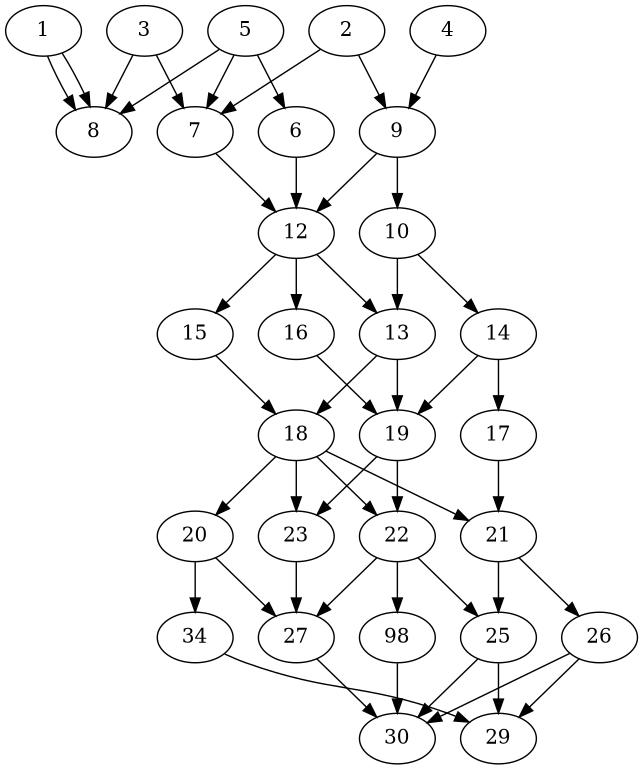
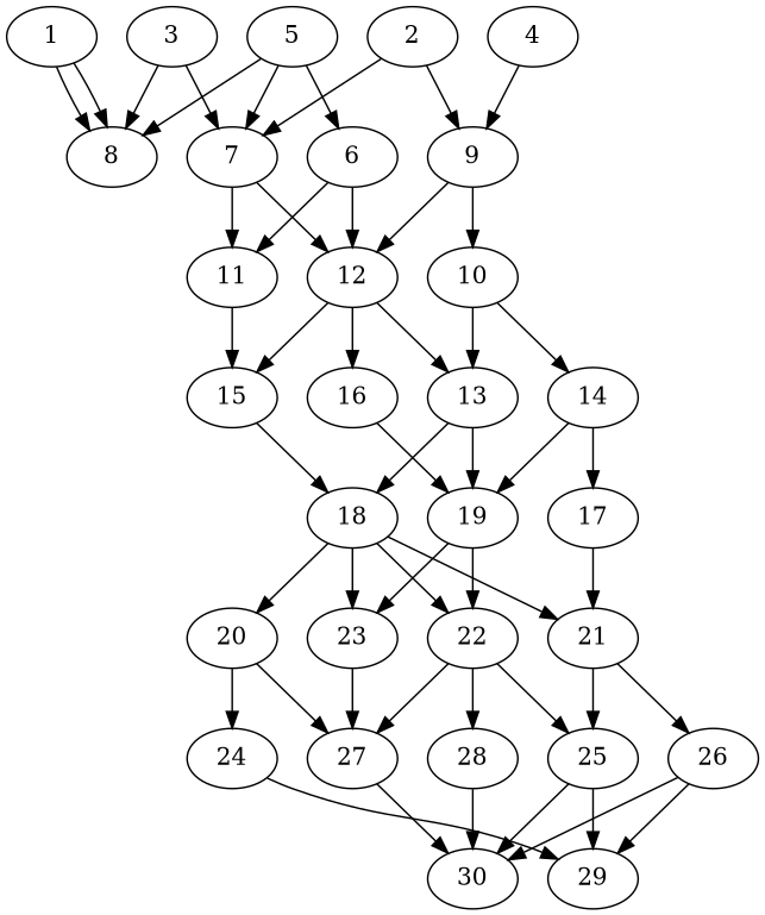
  digraph {
    node [alpha=0.03]
    1 [expect_size=26783744]
    8 [expect_size=40692736]
    7 [alpha=0.06 expect_size=14483456]
+   11 [alpha=0.12 expect_size=39288832]
    12 [alpha=0.00 expect_size=46112768]
    15 [alpha=0.06 expect_size=28220416]
    13 [alpha=0.00 expect_size=6779904]
    16 [alpha=0.14 expect_size=26622976]
    2 [expect_size=18649088]
    9 [alpha=0.10 expect_size=51776512]
    10 [alpha=0.06 expect_size=11556864]
    14 [alpha=0.16 expect_size=31463424]
    3 [alpha=0.10 expect_size=36557824]
    4 [alpha=0.19 expect_size=22164480]
    5 [alpha=0.19 expect_size=46068736]
    6 [alpha=0.14 expect_size=24075264]
    18 [alpha=0.02 expect_size=27813888]
    19 [alpha=0.20 expect_size=33908736]
    17 [alpha=0.06 expect_size=12814336]
    21 [alpha=0.12 expect_size=24065024]
    20 [alpha=0.01 expect_size=9342976]
    22 [alpha=0.08 expect_size=5793792]
    23 [alpha=0.18 expect_size=6032384]
    25 [alpha=0.09 expect_size=44708864]
    26 [alpha=0.11 expect_size=11851776]
-   24 [alpha=0.15 expect_size=6833152 label=34]
+   24 [alpha=0.15 expect_size=6833152]
    27 [alpha=0.17 expect_size=45504512]
-   28 [alpha=0.19 expect_size=12677120 label=98]
+   28 [alpha=0.19 expect_size=12677120]
    29 [alpha=0.19 expect_size=16733184]
    30 [expect_size=15719424]
    1 -> 8
    1 -> 8
+   7 -> 11
    7 -> 12
+   11 -> 15
    12 -> 15
    12 -> 13
    12 -> 16
    15 -> 18
    13 -> 18
    13 -> 19
    16 -> 19
    2 -> 7
    2 -> 9
    9 -> 12
    9 -> 10
    10 -> 13
    10 -> 14
    14 -> 19
    14 -> 17
    3 -> 8
    3 -> 7
    4 -> 9
    5 -> 8
    5 -> 7
    5 -> 6
+   6 -> 11
    6 -> 12
    18 -> 21
    18 -> 20
    18 -> 22
    18 -> 23
    19 -> 22
    19 -> 23
    17 -> 21
    21 -> 25
    21 -> 26
    20 -> 24
    20 -> 27
    22 -> 25
    22 -> 27
    22 -> 28
    23 -> 27
    25 -> 29
    25 -> 30
    26 -> 29
    26 -> 30
    24 -> 29
    27 -> 30
    28 -> 30
  }
